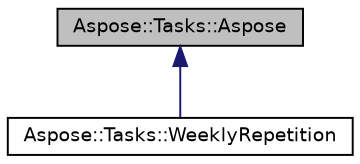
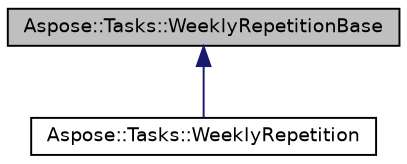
  digraph {
    node [color=black fontname=Helvetica fontsize=10 shape=record style=filled]
-   n1 [fillcolor=grey75 fontcolor=black height=0.2 label="Aspose::Tasks::Aspose" width=0.4]
+   n1 [fillcolor=grey75 fontcolor=black height=0.2 label="Aspose::Tasks::WeeklyRepetitionBase" width=0.4]
    n2 [fillcolor=white height=0.2 label="Aspose::Tasks::WeeklyRepetition" width=0.4]
    n1 -> n2 [color=midnightblue dir=back fontname=Helvetica fontsize=10 labelfontname=Helvetica labelfontsize=10 style=solid]
  }
